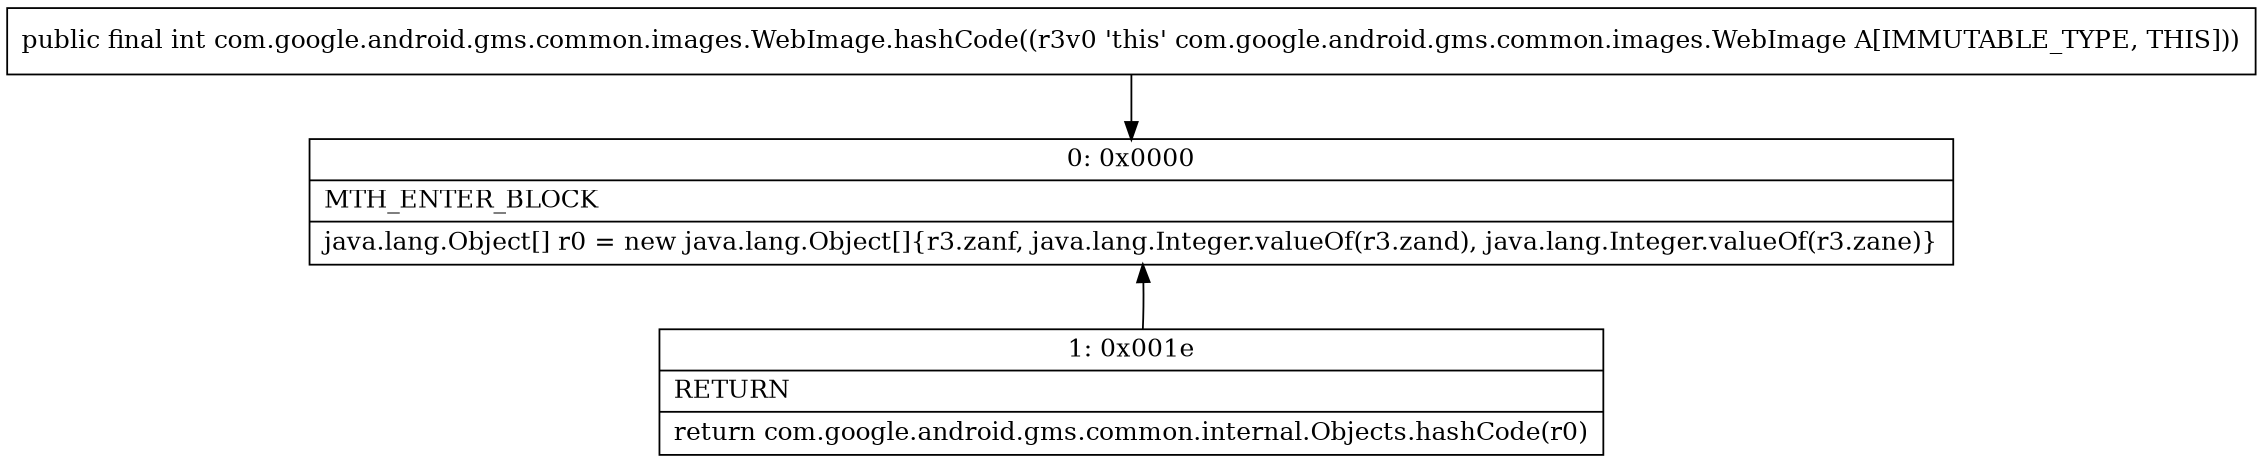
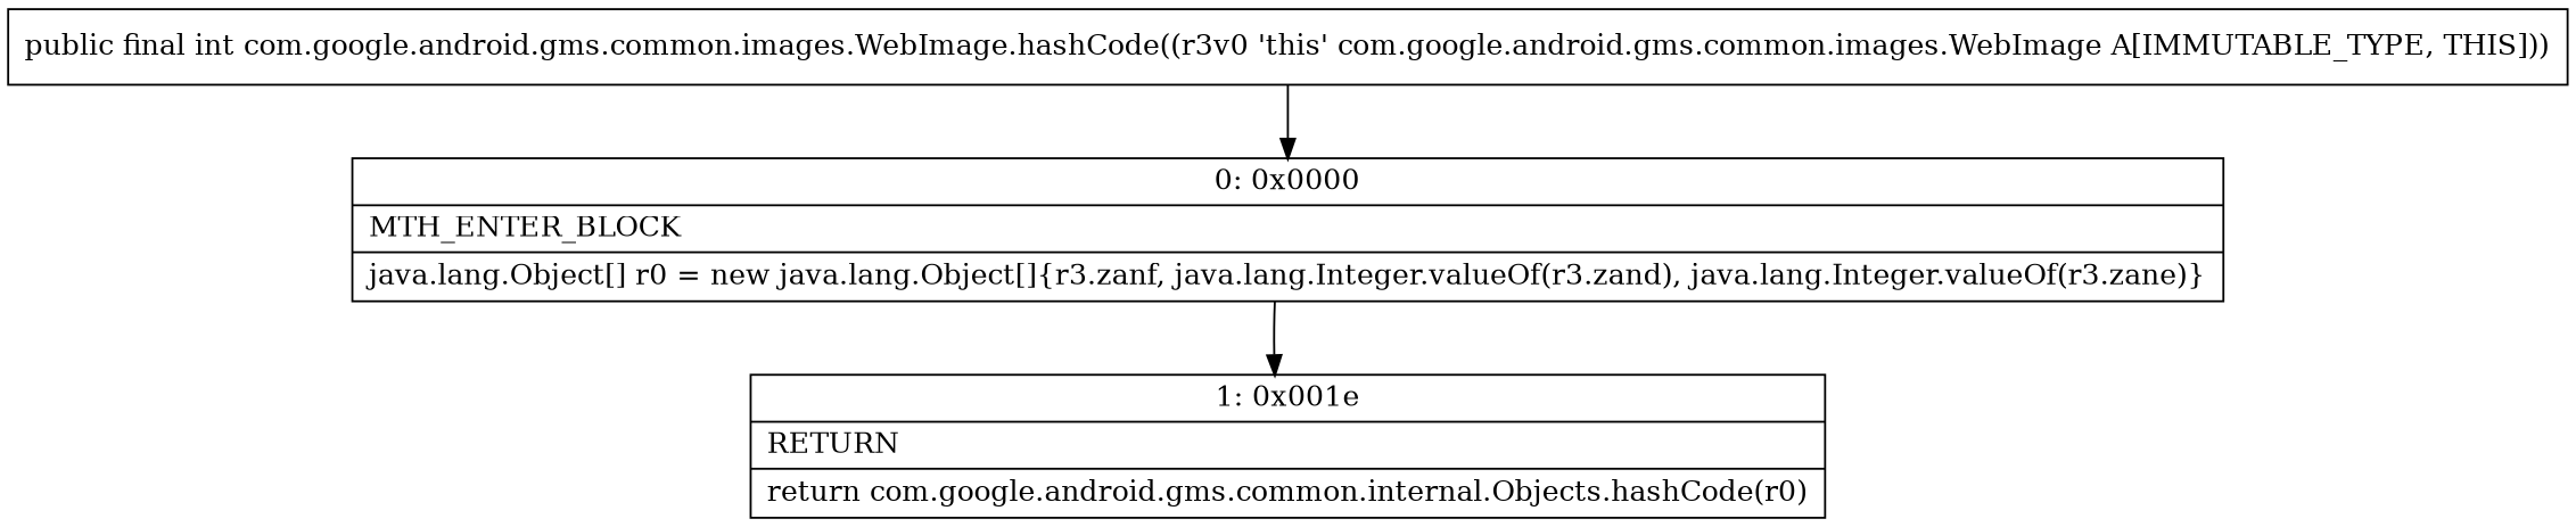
  digraph {
    node [shape=record]
    n1 [label="{0\:\ 0x0000|MTH_ENTER_BLOCK\l|java.lang.Object[] r0 = new java.lang.Object[]\{r3.zanf, java.lang.Integer.valueOf(r3.zand), java.lang.Integer.valueOf(r3.zane)\}\l}"]
    n2 [label="{1\:\ 0x001e|RETURN\l|return com.google.android.gms.common.internal.Objects.hashCode(r0)\l}"]
    n3 [label="{public final int com.google.android.gms.common.images.WebImage.hashCode((r3v0 'this' com.google.android.gms.common.images.WebImage A[IMMUTABLE_TYPE, THIS])) }"]
-   n2 -> n1
+   n1 -> n2
    n3 -> n1
  }
